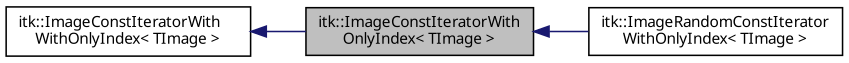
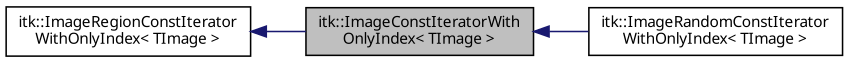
  digraph {
    fontname="Noto Sans"
    rankdir=LR
    node [color=black fillcolor=white fontname="Noto Sans" fontsize=10 shape=record style=filled]
    edge [color=midnightblue dir=back fontname="Noto Sans" fontsize=10 labelfontname=Helvetica labelfontsize=10 style=solid]
    n1 [fillcolor=grey75 fontcolor=black height=0.2 label="itk::ImageConstIteratorWith\lOnlyIndex\< TImage \>" width=0.4]
    n2 [height=0.2 label="itk::ImageRandomConstIterator\lWithOnlyIndex\< TImage \>" width=0.4]
-   n3 [height=0.2 label="itk::ImageConstIteratorWith\lWithOnlyIndex\< TImage \>" width=0.4]
+   n3 [height=0.2 label="itk::ImageRegionConstIterator\lWithOnlyIndex\< TImage \>" width=0.4]
    n1 -> n2
    n3 -> n1
  }
